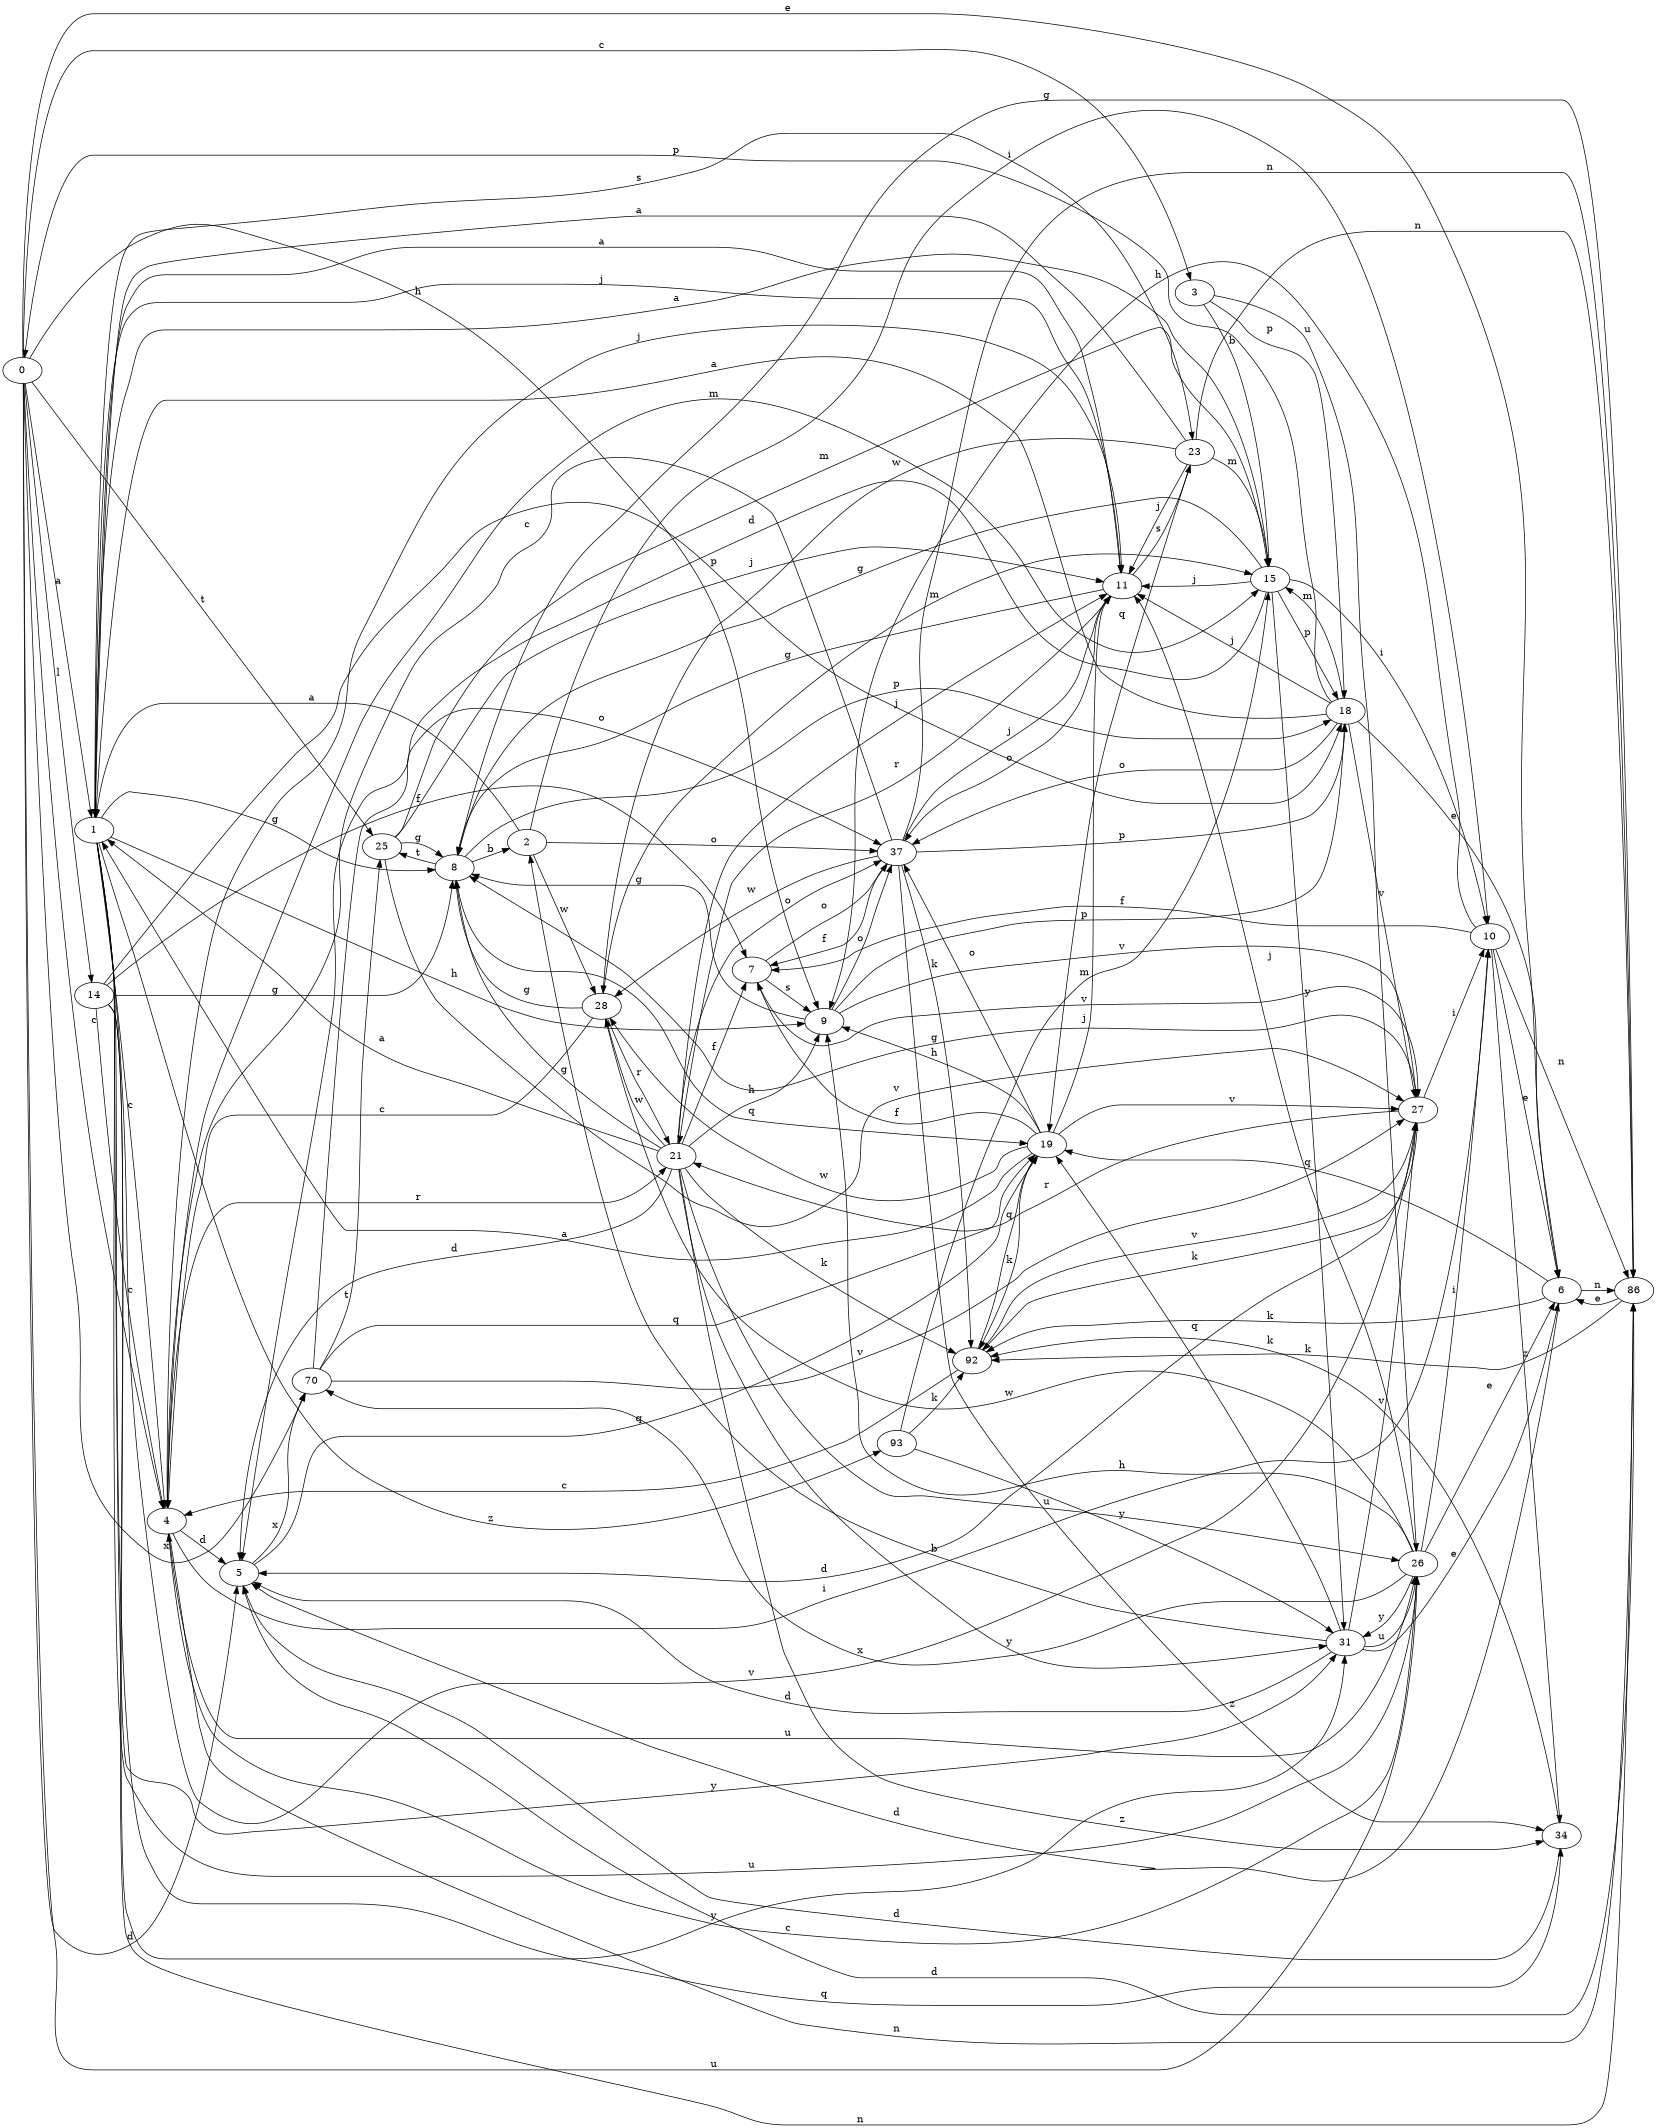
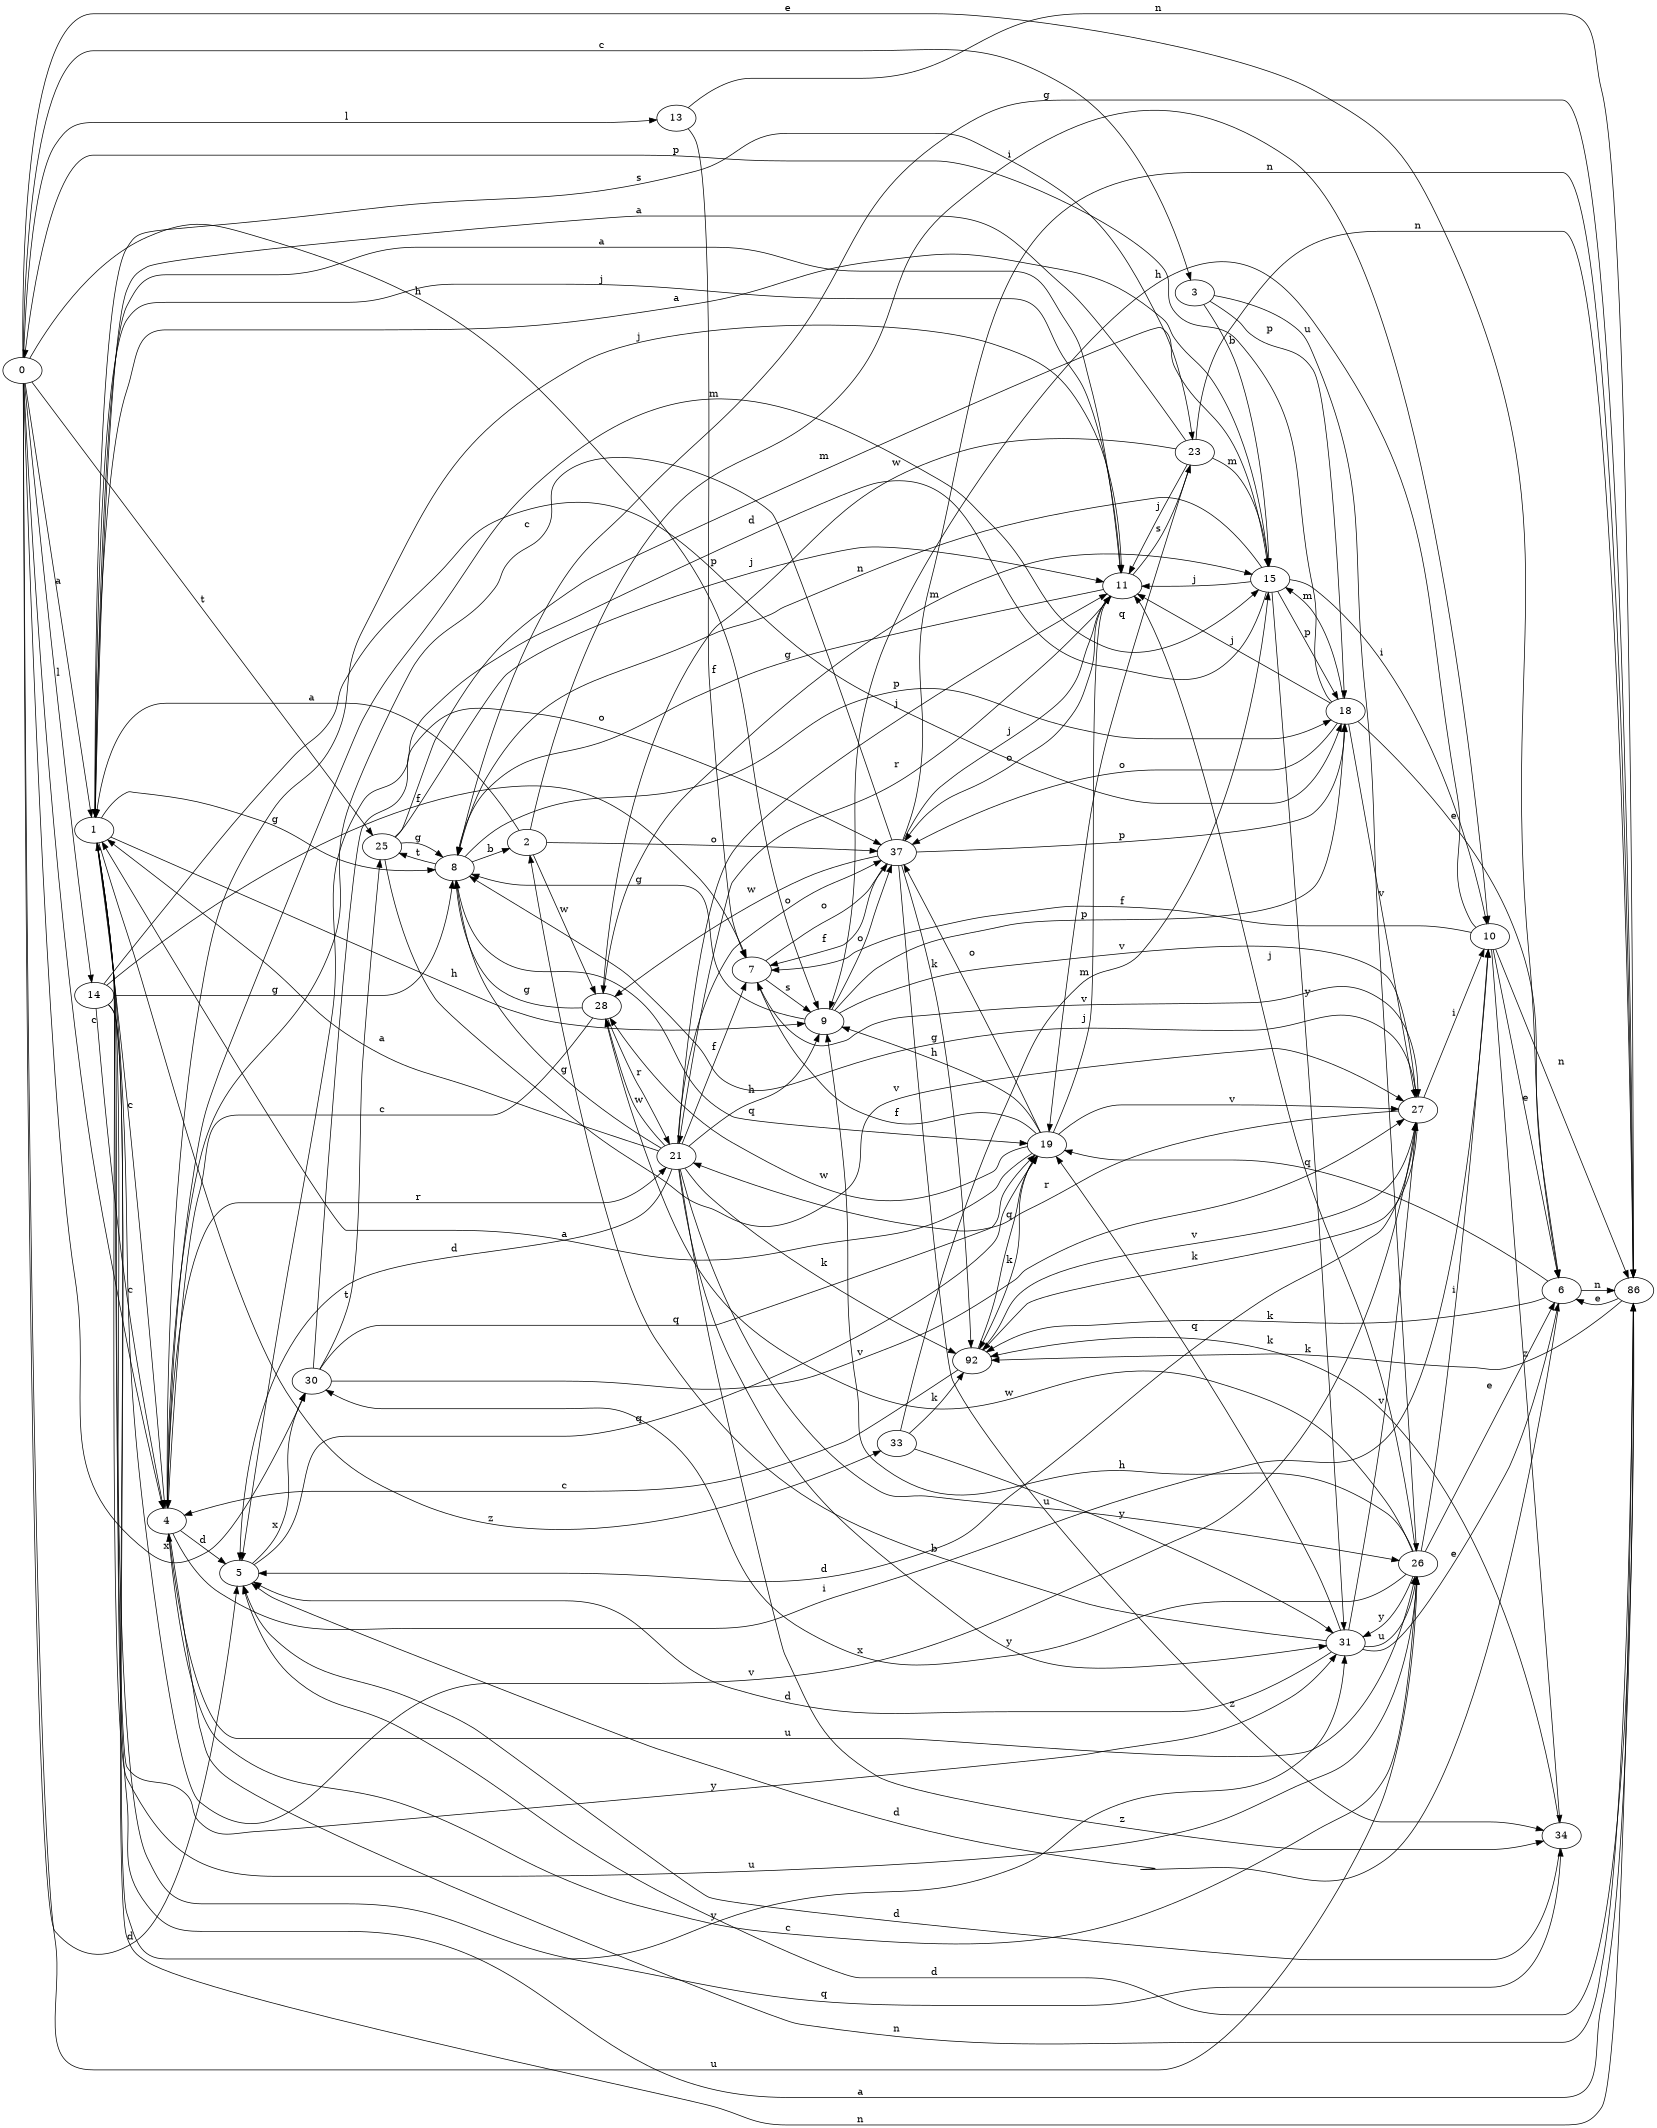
  strict digraph {
    rankdir=LR
    0
    1
    3
    4
    5
    6
    9
+   13
    14
    25
    26
-   30 [label=70]
+   30
    8
    11
    23
    27
    31
-   33 [label=93]
+   33
    34
    18
    15
    10
    n23 [label=86]
    21
    19
    n26 [label=92]
    n27 [label=37]
    7
    28
    2
    0 -> 1 [label=a]
    0 -> 3 [label=c]
    0 -> 4 [label=c]
    0 -> 5 [label=d]
    0 -> 6 [label=e]
    0 -> 9 [label=h]
+   0 -> 13 [label=l]
    0 -> 14 [label=l]
    0 -> 25 [label=t]
    0 -> 26 [label=u]
    0 -> 30 [label=x]
    1 -> 4 [label=c]
    1 -> 9 [label=h]
    1 -> 26 [label=u]
    1 -> 8 [label=g]
    1 -> 11 [label=j]
    1 -> 23 [label=s]
    1 -> 27 [label=v]
    1 -> 31 [label=y]
    1 -> 33 [label=z]
    1 -> 34 [label=q]
    3 -> 26 [label=u]
    3 -> 18 [label=p]
    3 -> 15 [label=b]
    4 -> 5 [label=d]
    4 -> 26 [label=u]
    4 -> 11 [label=j]
    4 -> 15 [label=m]
    4 -> 10 [label=i]
    4 -> n23 [label=n]
    4 -> 21 [label=r]
    5 -> 30 [label=x]
    5 -> 19 [label=q]
    6 -> 5 [label=d]
    6 -> n23 [label=n]
    6 -> 19 [label=q]
    6 -> n26 [label=k]
    9 -> 8 [label=g]
    9 -> 27 [label=v]
    9 -> 18 [label=p]
    9 -> n27 [label=o]
+   13 -> n23 [label=n]
+   13 -> 7 [label=f]
    14 -> 4 [label=c]
    14 -> 8 [label=g]
    14 -> 31 [label=y]
    14 -> 18 [label=p]
    14 -> n23 [label=n]
    14 -> 7 [label=f]
    25 -> 8 [label=g]
    25 -> 11 [label=j]
    25 -> 27 [label=v]
    25 -> 15 [label=m]
    26 -> 4 [label=c]
    26 -> 6 [label=e]
    26 -> 9 [label=h]
    26 -> 30 [label=x]
    26 -> 11 [label=j]
    26 -> 31 [label=y]
    26 -> 10 [label=i]
    26 -> 28 [label=w]
    30 -> 25 [label=t]
    30 -> 27 [label=v]
    30 -> 19 [label=q]
    30 -> n27 [label=o]
    8 -> 25 [label=t]
    8 -> 18 [label=p]
    8 -> 19 [label=q]
    8 -> 2 [label=b]
    11 -> 1 [label=a]
    11 -> 8 [label=g]
    11 -> 23 [label=s]
    11 -> 21 [label=r]
    11 -> n27 [label=o]
    23 -> 1 [label=a]
    23 -> 11 [label=j]
    23 -> 15 [label=m]
    23 -> n23 [label=n]
    23 -> 19 [label=q]
    23 -> 28 [label=w]
    27 -> 5 [label=d]
    27 -> 8 [label=g]
    27 -> 10 [label=i]
    27 -> 21 [label=r]
    27 -> n26 [label=k]
    31 -> 5 [label=d]
    31 -> 6 [label=e]
    31 -> 26 [label=u]
    31 -> 27 [label=v]
    31 -> 19 [label=q]
    31 -> 2 [label=b]
    33 -> 31 [label=y]
    33 -> 15 [label=m]
    33 -> n26 [label=k]
    34 -> 5 [label=d]
    34 -> n26 [label=k]
    18 -> 0 [label=p]
    18 -> 6 [label=e]
    18 -> 11 [label=j]
    18 -> 27 [label=v]
    18 -> 15 [label=m]
    18 -> n27 [label=o]
    15 -> 1 [label=a]
    15 -> 5 [label=d]
-   15 -> 8 [label=g]
+   15 -> 8 [label=n]
    15 -> 11 [label=j]
    15 -> 31 [label=y]
    15 -> 18 [label=p]
    15 -> 10 [label=i]
    10 -> 6 [label=e]
    10 -> 9 [label=h]
    10 -> 34 [label=z]
    10 -> n23 [label=n]
    10 -> 7 [label=f]
-   18 -> 1 [label=a]
+   n23 -> 1 [label=a]
    n23 -> 5 [label=d]
    n23 -> 6 [label=e]
    n23 -> 8 [label=g]
    n23 -> n26 [label=k]
    21 -> 1 [label=a]
    21 -> 5 [label=d]
    21 -> 9 [label=h]
    21 -> 26 [label=u]
    21 -> 8 [label=g]
    21 -> 11 [label=j]
    21 -> 31 [label=y]
    21 -> 34 [label=z]
    21 -> n26 [label=k]
    21 -> n27 [label=o]
    21 -> 7 [label=f]
    21 -> 28 [label=w]
    19 -> 1 [label=a]
    19 -> 9 [label=h]
    19 -> 11 [label=j]
    19 -> 27 [label=v]
    19 -> n26 [label=k]
    19 -> n27 [label=o]
    19 -> 7 [label=f]
    19 -> 28 [label=w]
    n26 -> 4 [label=c]
    n26 -> 27 [label=v]
    n26 -> 19 [label=q]
    n27 -> 4 [label=c]
    n27 -> 11 [label=j]
    n27 -> 34 [label=z]
    n27 -> 18 [label=p]
    n27 -> n23 [label=n]
    n27 -> n26 [label=k]
    n27 -> 7 [label=f]
    n27 -> 28 [label=w]
    7 -> 9 [label=s]
    7 -> 27 [label=v]
    7 -> n27 [label=o]
    28 -> 4 [label=c]
    28 -> 8 [label=g]
    28 -> 15 [label=m]
    28 -> 21 [label=r]
    2 -> 1 [label=a]
    2 -> 10 [label=i]
    2 -> n27 [label=o]
    2 -> 28 [label=w]
  }
